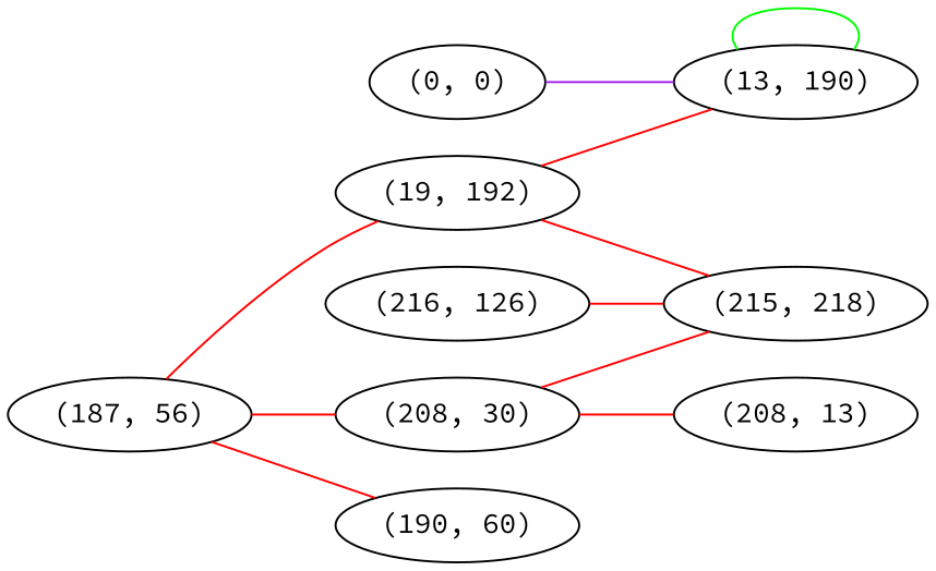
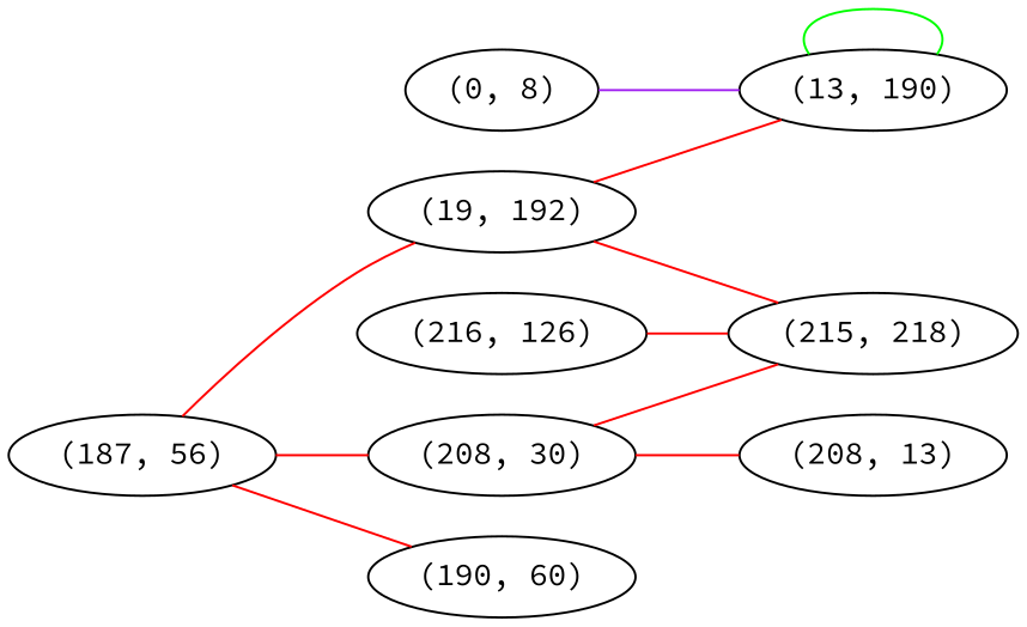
  graph {
    fontname="Source Code Pro"
    rankdir=LR
    node [fontname="Source Code Pro"]
    edge [color=red fontname="Source Code Pro" weight=1]
-   "(0, 0)"
+   "(0, 0)" [label="(0, 8)"]
    "(13, 190)"
    "(187, 56)"
    "(208, 30)"
    "(19, 192)"
    "(190, 60)"
    n7 [label="(215, 218)"]
    "(208, 13)"
    n9 [label="(216, 126)"]
    "(0, 0)" -- "(13, 190)" [color=purple weight=4]
    "(13, 190)" -- "(13, 190)" [color=green weight=2]
    "(187, 56)" -- "(208, 30)"
    "(187, 56)" -- "(19, 192)"
    "(187, 56)" -- "(190, 60)"
    "(208, 30)" -- n7
    "(208, 30)" -- "(208, 13)"
    "(19, 192)" -- "(13, 190)"
    "(19, 192)" -- n7
    n9 -- n7
  }
